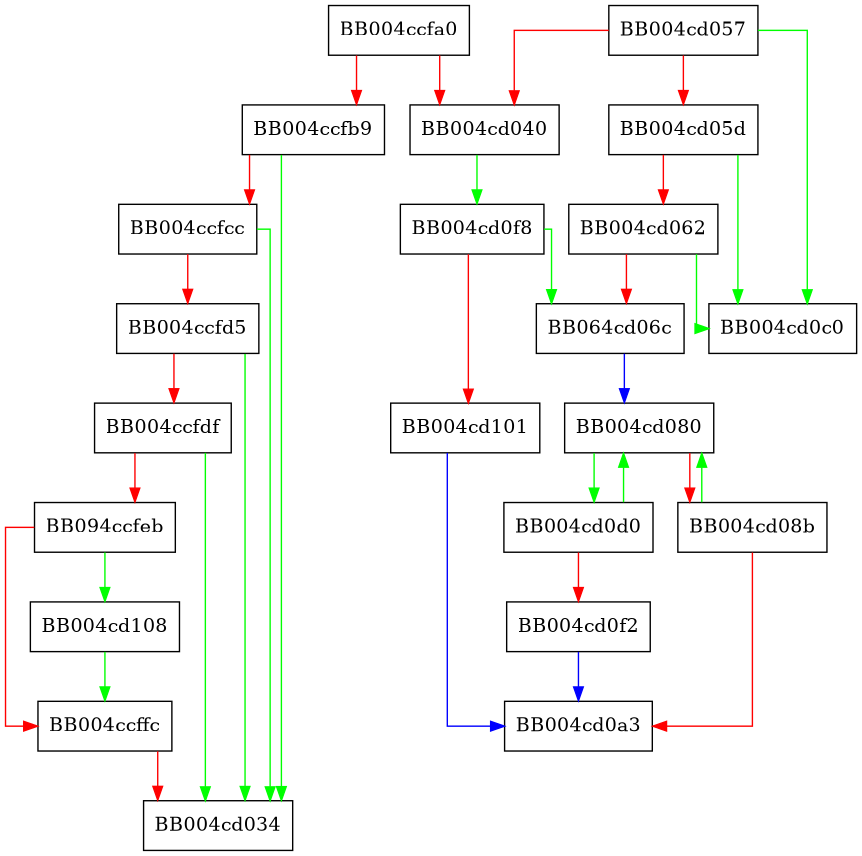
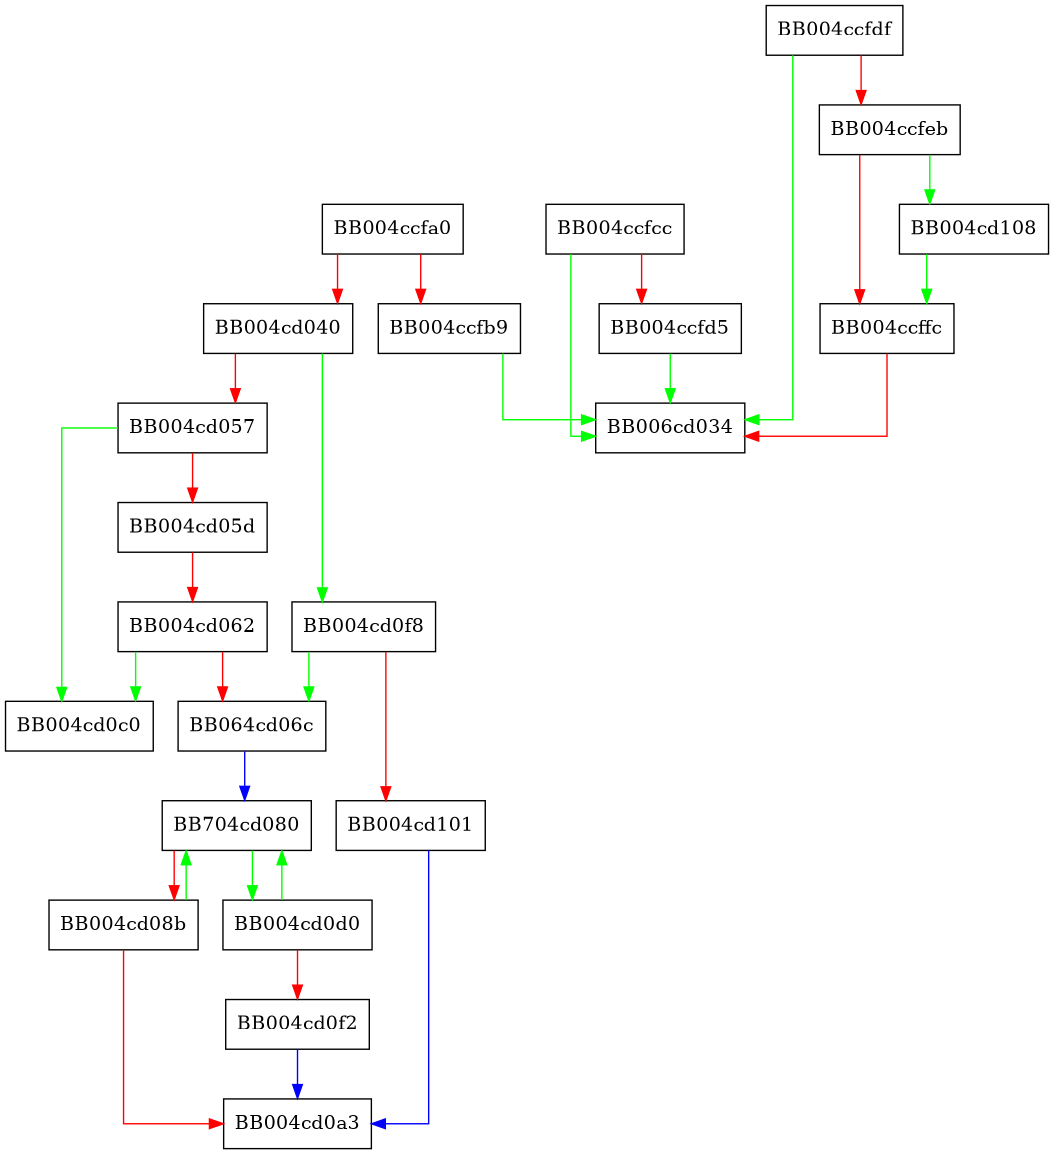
  digraph {
    splines=ortho
    node [shape=box]
    edge [color=red]
    BB004ccfa0
    BB004cd040
    BB004ccfb9
    BB004cd0f8
    BB004cd057
-   BB004cd034
+   BB004cd034 [label=BB006cd034]
    BB004ccfcc
    n8 [label=BB064cd06c]
    BB004cd101
    BB004cd0c0
    BB004cd05d
    BB004ccfd5
    BB004ccfdf
-   BB004ccfeb [label=BB094ccfeb]
+   BB004ccfeb
    BB004cd108
    BB004ccffc
-   BB004cd080
+   BB004cd080 [label=BB704cd080]
    BB004cd0a3
    BB004cd062
    BB004cd0d0
    BB004cd08b
    BB004cd0f2
    BB004ccfa0 -> BB004cd040
    BB004ccfa0 -> BB004ccfb9
    BB004cd040 -> BB004cd0f8 [color=green]
-   BB004cd057 -> BB004cd040
+   BB004cd040 -> BB004cd057
    BB004ccfb9 -> BB004cd034 [color=green]
-   BB004ccfb9 -> BB004ccfcc
    BB004cd0f8 -> n8 [color=green]
    BB004cd0f8 -> BB004cd101
    BB004cd057 -> BB004cd0c0 [color=green]
    BB004cd057 -> BB004cd05d
    BB004ccfcc -> BB004cd034 [color=green]
    BB004ccfcc -> BB004ccfd5
    n8 -> BB004cd080 [color=blue]
    BB004cd101 -> BB004cd0a3 [color=blue]
-   BB004cd05d -> BB004cd0c0 [color=green]
    BB004cd05d -> BB004cd062
    BB004ccfd5 -> BB004cd034 [color=green]
-   BB004ccfd5 -> BB004ccfdf
    BB004ccfdf -> BB004cd034 [color=green]
    BB004ccfdf -> BB004ccfeb
    BB004ccfeb -> BB004cd108 [color=green]
    BB004ccfeb -> BB004ccffc
    BB004cd108 -> BB004ccffc [color=green]
    BB004ccffc -> BB004cd034
    BB004cd080 -> BB004cd0d0 [color=green]
    BB004cd080 -> BB004cd08b
    BB004cd062 -> n8
    BB004cd062 -> BB004cd0c0 [color=green]
    BB004cd0d0 -> BB004cd080 [color=green]
    BB004cd0d0 -> BB004cd0f2
    BB004cd08b -> BB004cd080 [color=green]
    BB004cd08b -> BB004cd0a3
    BB004cd0f2 -> BB004cd0a3 [color=blue]
  }
